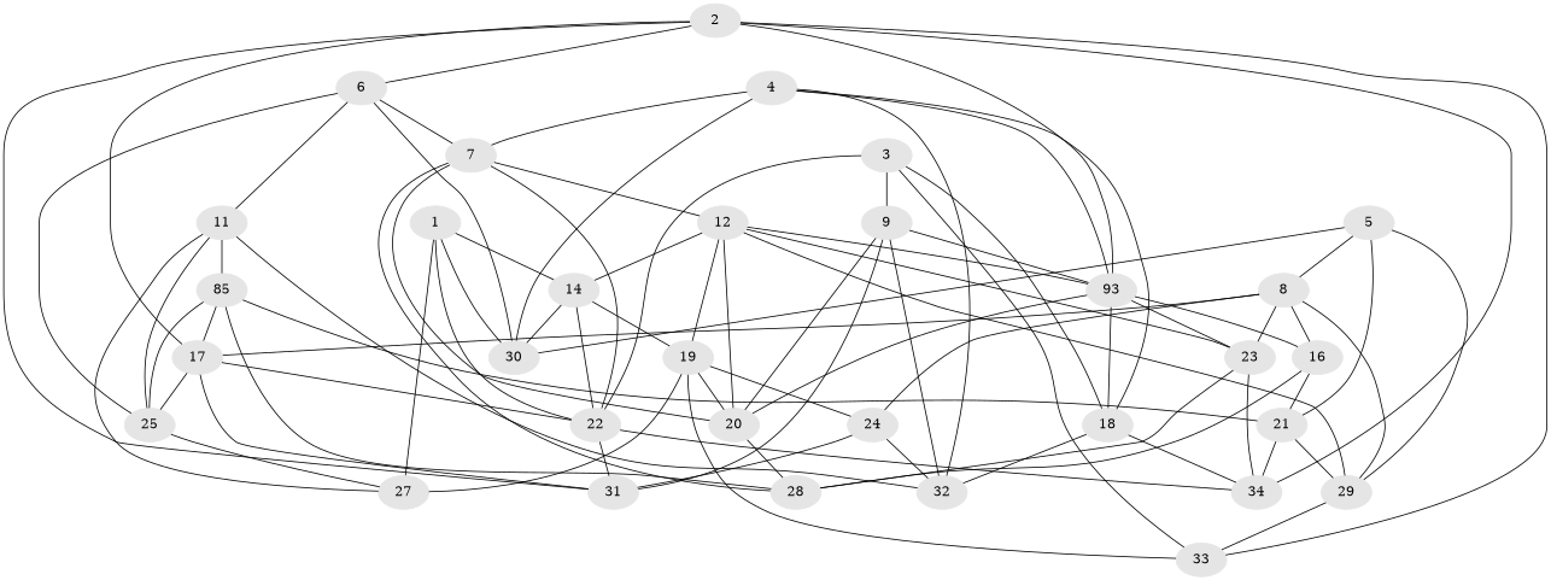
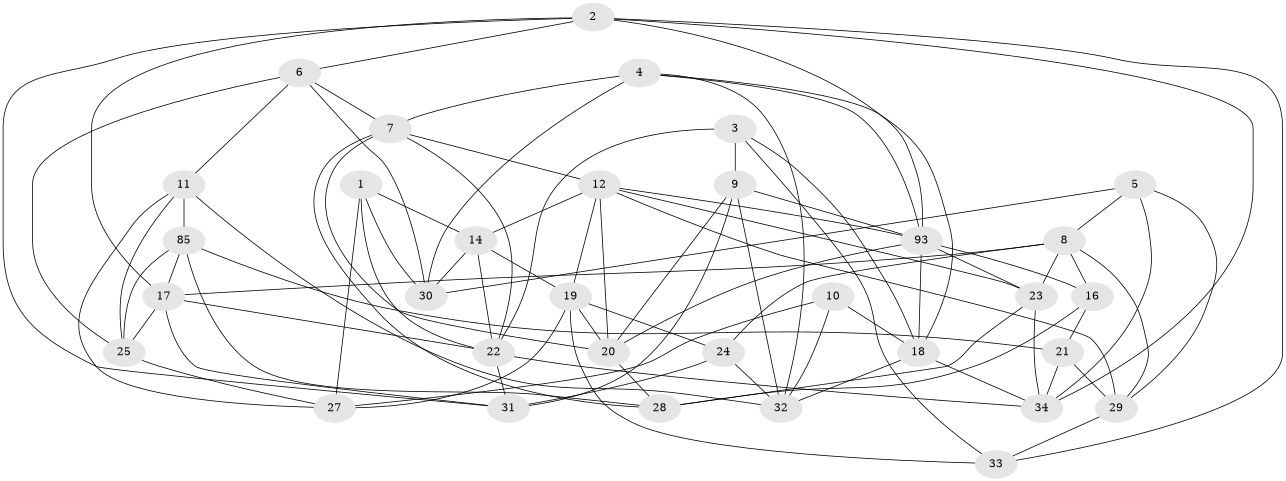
  graph {
    node [color=gray90 style=filled]
    edge [weight=1.0]
    1
    14
    22
    27
    30
    19
    31
    34
    2
    6
    n11 [label=93]
    17
    33
    7
    11
    25
    18
    20
    16
    23
    3
    9
    32
    4
    12
    28
    5
    8
    29
    24
    n31 [label=85]
    21
+   10
    1 -- 14
    1 -- 22
    1 -- 27
    1 -- 30
    14 -- 22
    14 -- 30
    14 -- 19
    22 -- 31
    22 -- 34
    19 -- 27
    19 -- 33
    19 -- 20
    19 -- 24
    2 -- 31
    2 -- 34
    2 -- 6
    2 -- n11
    2 -- 17
    2 -- 33
    6 -- 30
    6 -- 7
    6 -- 11
    6 -- 25 [weight=2.0]
    n11 -- 18
    n11 -- 20
    n11 -- 16
    n11 -- 23
    17 -- 22
    17 -- 31
    17 -- 25
    7 -- 22
    7 -- 20
    7 -- 12
    7 -- 28
    11 -- 27
    11 -- 25
    11 -- 32
    11 -- n31
    25 -- 27
    18 -- 34
    18 -- 32
    20 -- 28
    16 -- 28
    16 -- 21
    23 -- 34
    23 -- 28 [weight=2.0]
    3 -- 22 [weight=2.0]
    3 -- 33
    3 -- 18
    3 -- 9 [weight=2.0]
    9 -- 31
    9 -- n11
    9 -- 20
    9 -- 32
    4 -- 30 [weight=2.0]
    4 -- n11
    4 -- 7
    4 -- 18
    4 -- 32
    12 -- 14 [weight=2.0]
    12 -- 19
    12 -- n11
    12 -- 20
    12 -- 23
    12 -- 29
    5 -- 30
-   5 -- 21
+   5 -- 34
    5 -- 8
    5 -- 29
    8 -- 17
    8 -- 16
    8 -- 23
    8 -- 29
    8 -- 24
    29 -- 33
    24 -- 31 [weight=2.0]
    24 -- 32
    n31 -- 17
    n31 -- 25
    n31 -- 28
    n31 -- 21 [weight=2.0]
    21 -- 34
    21 -- 29 [weight=2.0]
+   10 -- 27 [weight=2.0]
+   10 -- 18
+   10 -- 32
  }
